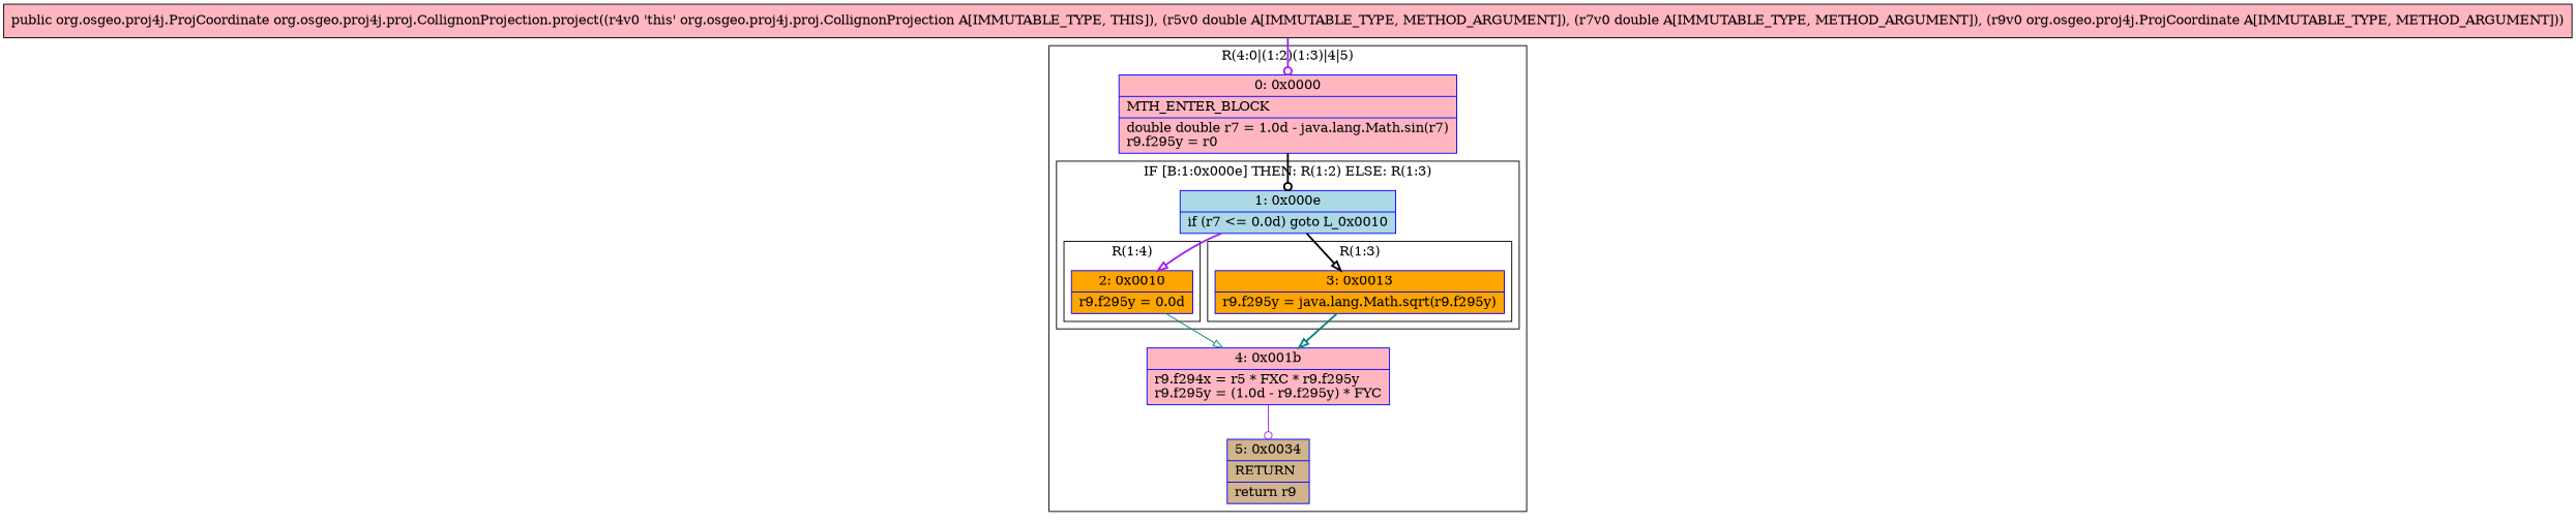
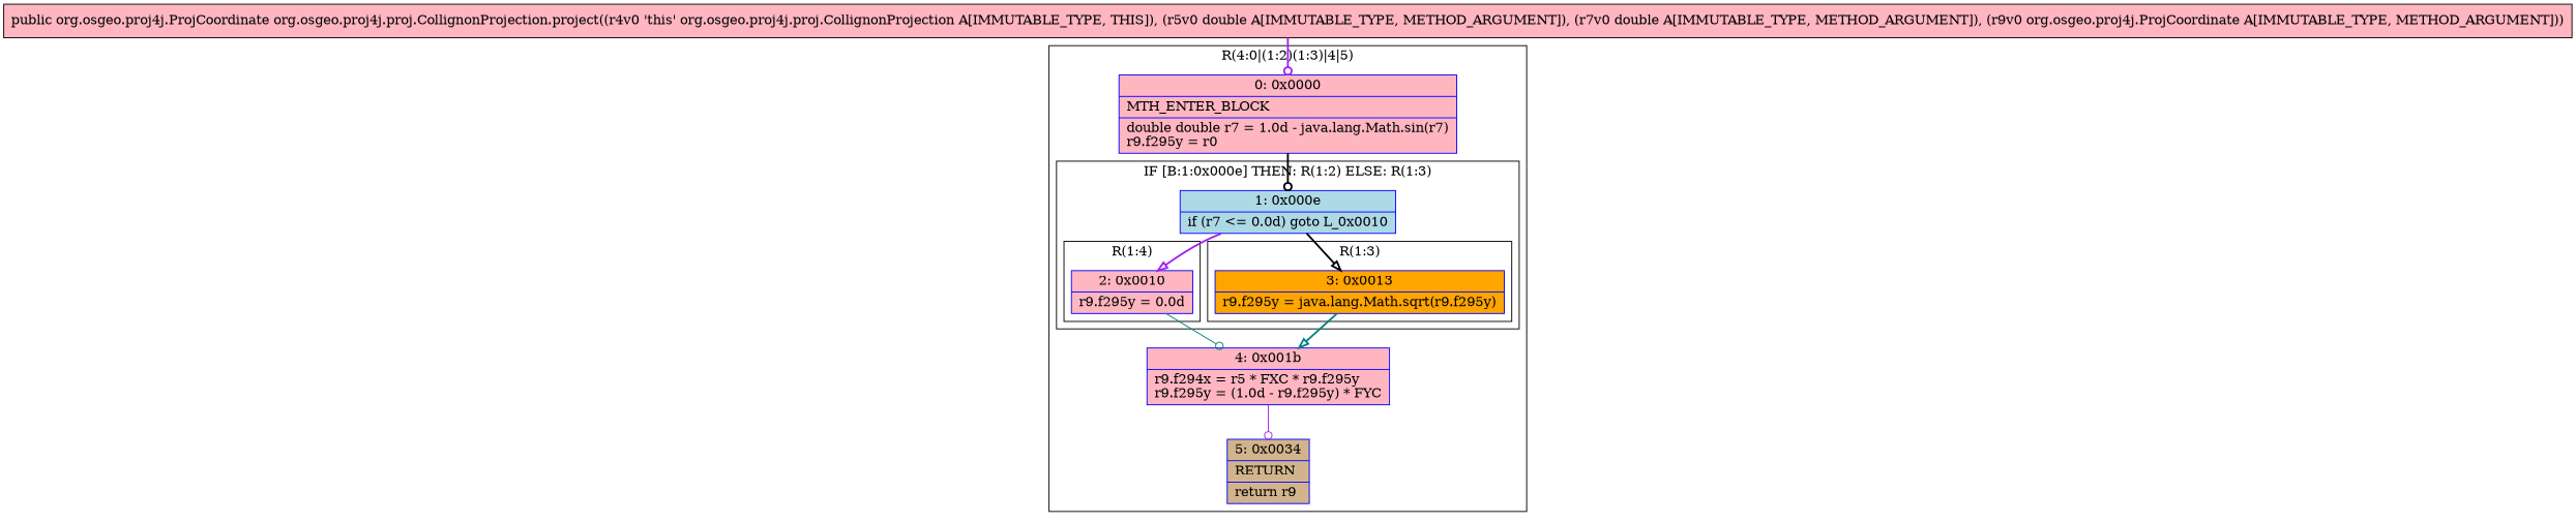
  digraph {
    node [color=blue fillcolor=lightpink shape=record style=filled]
    edge [arrowhead=onormal color=purple style=bold]
-   n1 [fillcolor=orange label="{2\:\ 0x0010|r9.f295y = 0.0d\l}"]
+   n1 [label="{2\:\ 0x0010|r9.f295y = 0.0d\l}"]
    n2 [fillcolor=orange label="{3\:\ 0x0013|r9.f295y = java.lang.Math.sqrt(r9.f295y)\l}"]
    n3 [fillcolor=lightblue label="{1\:\ 0x000e|if (r7 \<= 0.0d) goto L_0x0010\l}"]
    n4 [label="{0\:\ 0x0000|MTH_ENTER_BLOCK\l|double double r7 = 1.0d \- java.lang.Math.sin(r7)\lr9.f295y = r0\l}"]
    n5 [label="{4\:\ 0x001b|r9.f294x = r5 * FXC * r9.f295y\lr9.f295y = (1.0d \- r9.f295y) * FYC\l}"]
    n6 [fillcolor=tan label="{5\:\ 0x0034|RETURN\l|return r9\l}"]
    n7 [label="{public org.osgeo.proj4j.ProjCoordinate org.osgeo.proj4j.proj.CollignonProjection.project((r4v0 'this' org.osgeo.proj4j.proj.CollignonProjection A[IMMUTABLE_TYPE, THIS]), (r5v0 double A[IMMUTABLE_TYPE, METHOD_ARGUMENT]), (r7v0 double A[IMMUTABLE_TYPE, METHOD_ARGUMENT]), (r9v0 org.osgeo.proj4j.ProjCoordinate A[IMMUTABLE_TYPE, METHOD_ARGUMENT])) }" color=""]
    subgraph cluster_1 {
      label="R(4:0|(1:2)(1:3)|4|5)"
      n4
      n5
      n6
      subgraph cluster_2 {
        label="IF [B:1:0x000e] THEN: R(1:2) ELSE: R(1:3)"
        n3
        subgraph cluster_3 {
          label="R(1:4)"
          n1
        }
        subgraph cluster_4 {
          label="R(1:3)"
          n2
        }
      }
    }
-   n1 -> n5 [color=teal style=solid]
+   n1 -> n5 [arrowhead=odot color=teal style=solid]
    n2 -> n5 [color=teal]
    n3 -> n1
    n3 -> n2 [color=black]
    n4 -> n3 [arrowhead=odot color=black]
    n5 -> n6 [arrowhead=odot style=solid]
    n7 -> n4 [arrowhead=odot]
  }
